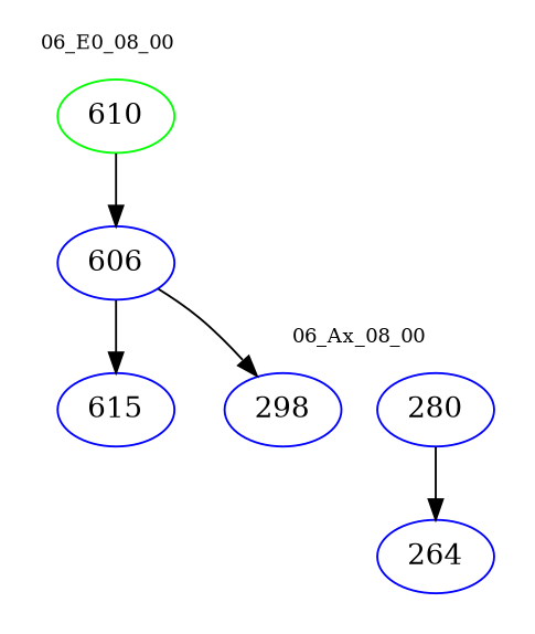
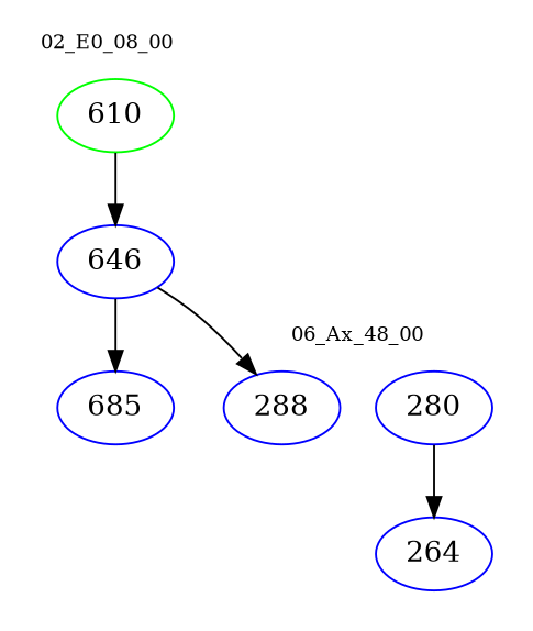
  digraph {
    node [color=blue]
    edge [color=black]
    n1 [label=280]
    n2 [label=264]
-   n3 [label=298]
+   n3 [label=288]
    n4 [color=green label=610]
-   n5 [label=606]
-   n6 [label=615]
+   n5 [label=646]
+   n6 [label=685]
    subgraph cluster_1 {
      color=white
      fontsize=10
-     label="06_Ax_08_00"
+     label="06_Ax_48_00"
      n1
      n2
      n3
    }
    subgraph cluster_2 {
      color=white
      fontsize=10
-     label="06_E0_08_00"
+     label="02_E0_08_00"
      n4
      n5
      n6
    }
    n1 -> n2
    n4 -> n5
    n5 -> n3
    n5 -> n6
  }
